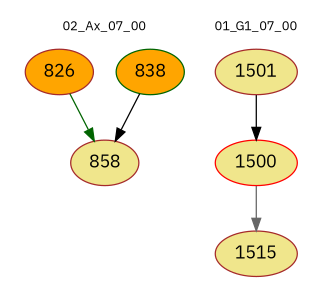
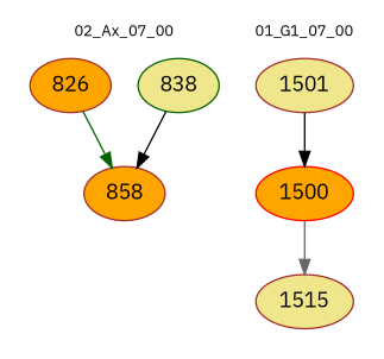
  digraph {
    fontname="IBM Plex Sans"
    node [color=brown fillcolor=orange fontname="IBM Plex Sans" style=filled]
    edge [color=black fontname="IBM Plex Sans"]
-   n1 [color=darkgreen label=838]
+   n1 [color=darkgreen fillcolor=khaki label=838]
    n2 [label=826]
-   n3 [fillcolor=khaki label=858]
+   n3 [label=858]
    n4 [fillcolor=khaki label=1501]
-   n5 [color=red fillcolor=khaki label=1500]
+   n5 [color=red label=1500]
    n6 [fillcolor=khaki label=1515]
    subgraph cluster_1 {
      color=white
      fontsize=10
      label="02_Ax_07_00"
      n1
      n2
      n3
    }
    subgraph cluster_2 {
      color=white
      fontsize=10
      label="01_G1_07_00"
      n4
      n5
      n6
    }
    n1 -> n3
    n2 -> n3 [color=darkgreen]
    n4 -> n5
    n5 -> n6 [color=gray40]
  }
